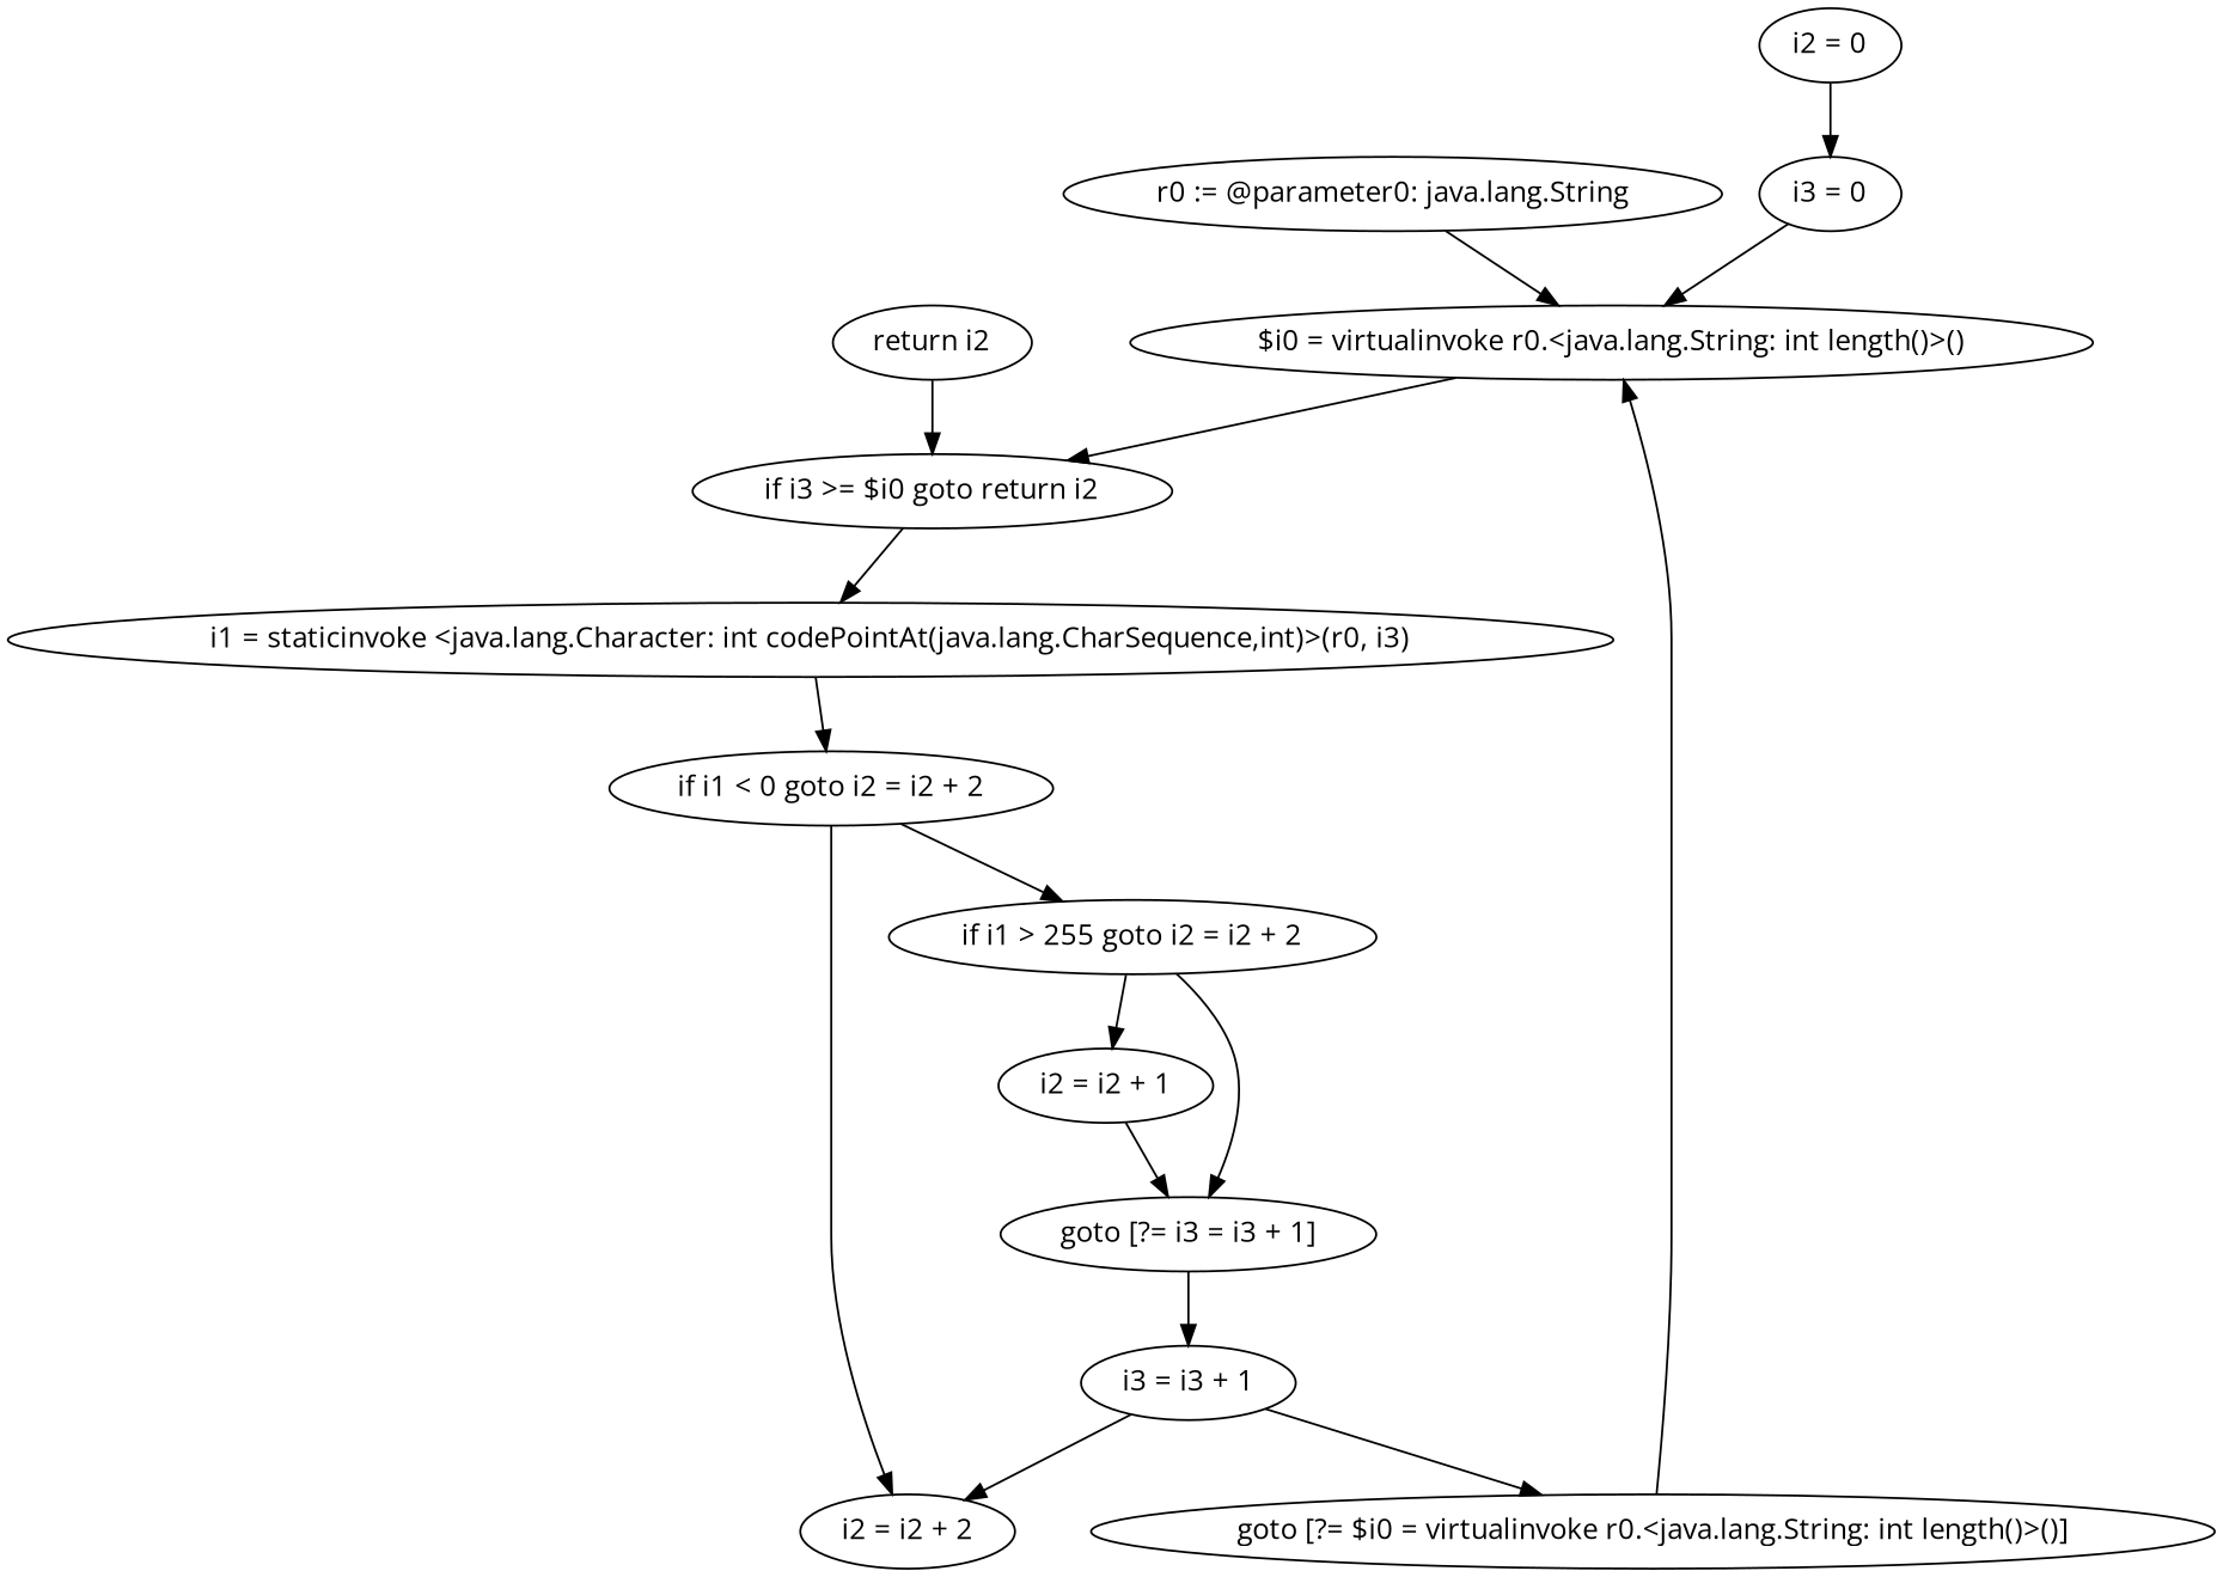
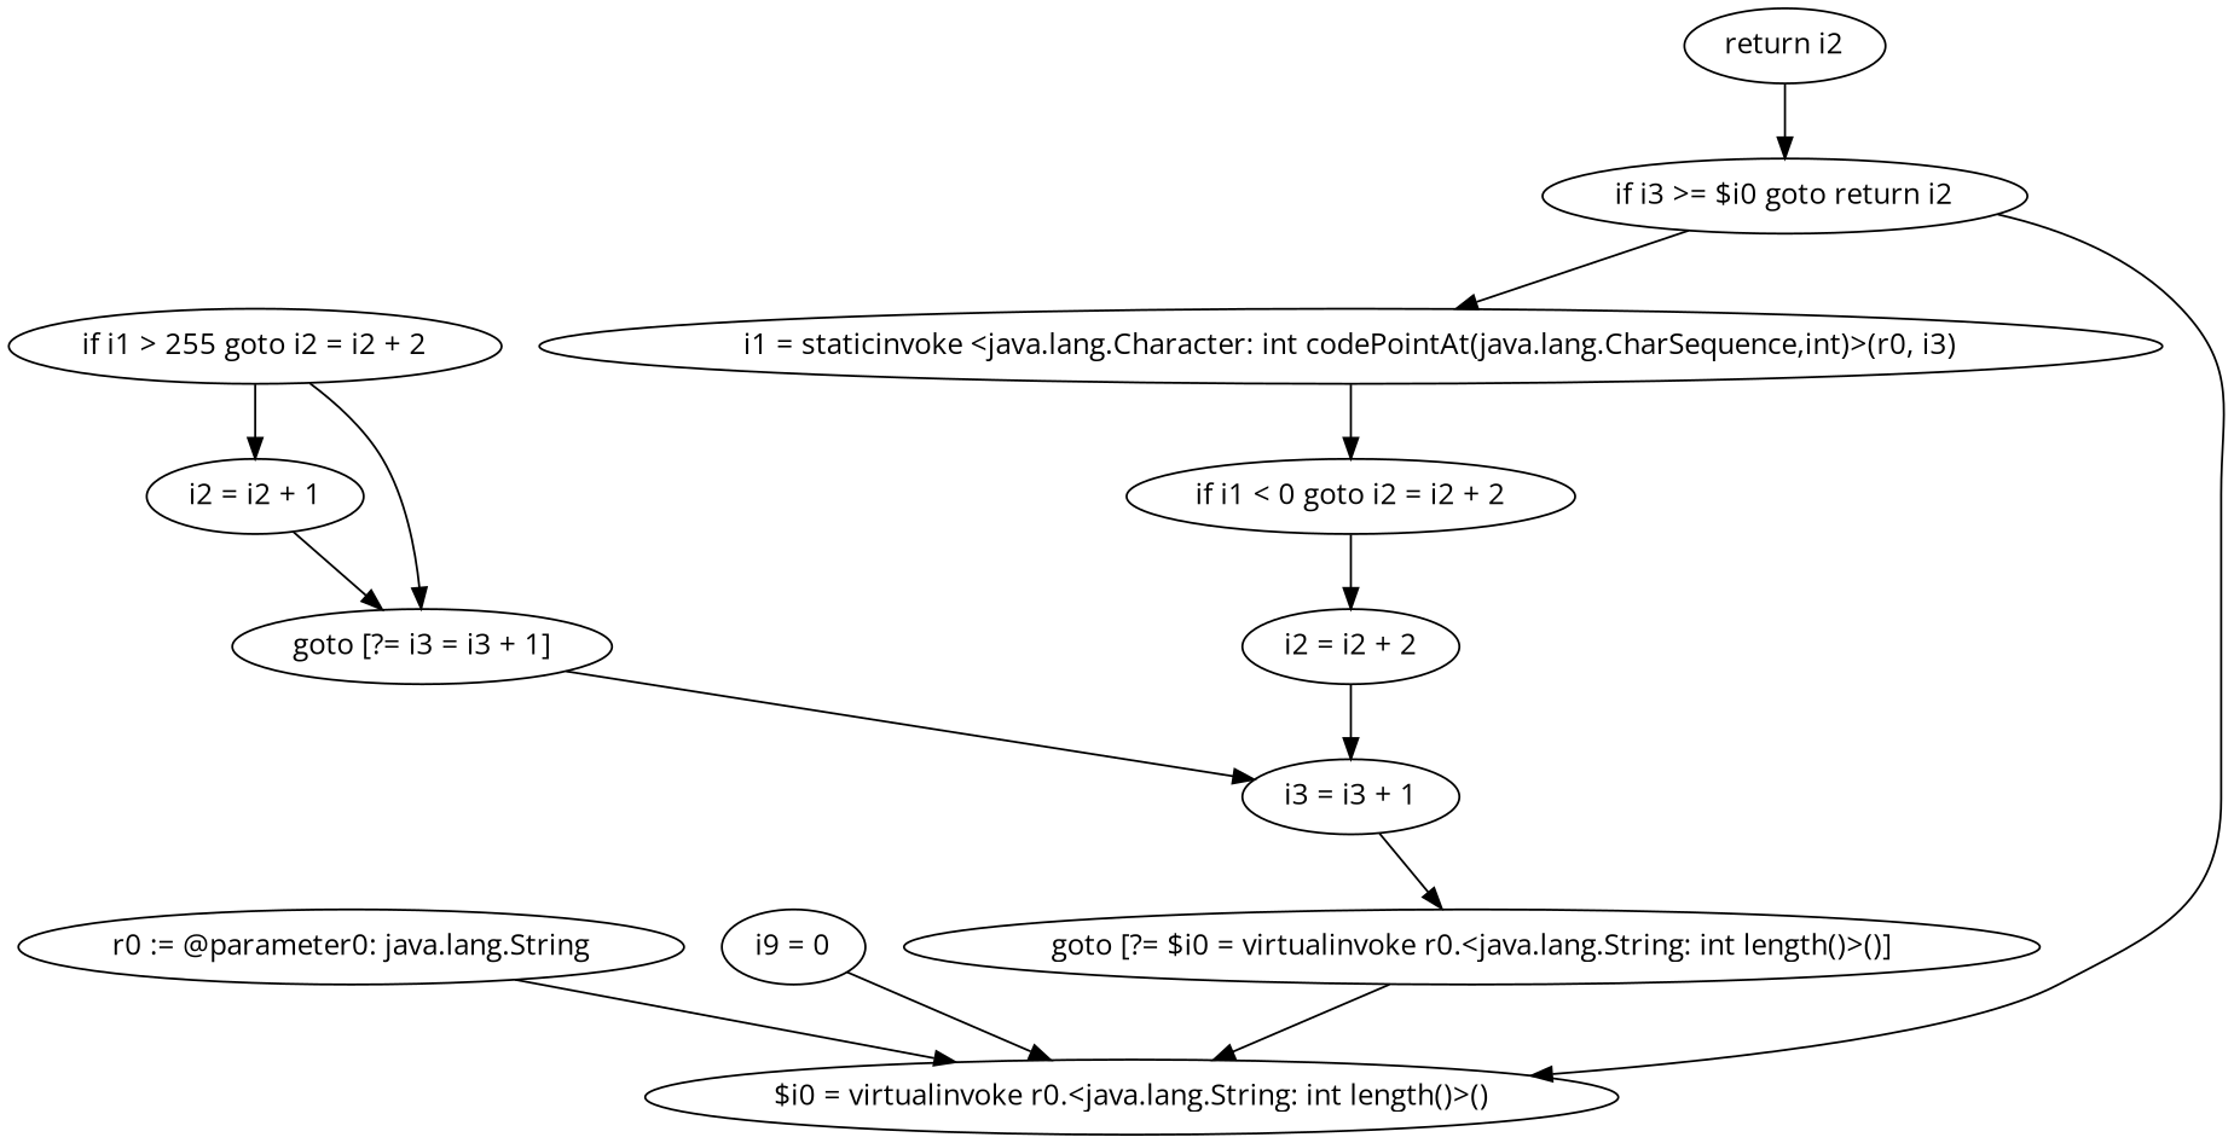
  digraph {
    fontname="Open Sans"
    node [fontname="Open Sans"]
    edge [fontname="Open Sans"]
    "r0 := @parameter0: java.lang.String"
    "$i0 = virtualinvoke r0.<java.lang.String: int length()>()"
-   "i2 = 0"
-   "i3 = 0"
+   "i3 = 0" [label="i9 = 0"]
    "if i3 >= $i0 goto return i2"
    "i1 = staticinvoke <java.lang.Character: int codePointAt(java.lang.CharSequence,int)>(r0, i3)"
    "if i1 < 0 goto i2 = i2 + 2"
    "return i2"
    "if i1 > 255 goto i2 = i2 + 2"
    "i2 = i2 + 2"
    "i2 = i2 + 1"
    "goto [?= i3 = i3 + 1]"
    "i3 = i3 + 1"
    "goto [?= $i0 = virtualinvoke r0.<java.lang.String: int length()>()]"
    "r0 := @parameter0: java.lang.String" -> "$i0 = virtualinvoke r0.<java.lang.String: int length()>()"
-   "$i0 = virtualinvoke r0.<java.lang.String: int length()>()" -> "if i3 >= $i0 goto return i2"
-   "i2 = 0" -> "i3 = 0"
+   "if i3 >= $i0 goto return i2" -> "$i0 = virtualinvoke r0.<java.lang.String: int length()>()"
    "i3 = 0" -> "$i0 = virtualinvoke r0.<java.lang.String: int length()>()"
    "if i3 >= $i0 goto return i2" -> "i1 = staticinvoke <java.lang.Character: int codePointAt(java.lang.CharSequence,int)>(r0, i3)"
    "i1 = staticinvoke <java.lang.Character: int codePointAt(java.lang.CharSequence,int)>(r0, i3)" -> "if i1 < 0 goto i2 = i2 + 2"
-   "if i1 < 0 goto i2 = i2 + 2" -> "if i1 > 255 goto i2 = i2 + 2"
    "if i1 < 0 goto i2 = i2 + 2" -> "i2 = i2 + 2"
    "return i2" -> "if i3 >= $i0 goto return i2"
    "if i1 > 255 goto i2 = i2 + 2" -> "i2 = i2 + 1"
    "if i1 > 255 goto i2 = i2 + 2" -> "goto [?= i3 = i3 + 1]"
-   "i3 = i3 + 1" -> "i2 = i2 + 2"
+   "i2 = i2 + 2" -> "i3 = i3 + 1"
    "i2 = i2 + 1" -> "goto [?= i3 = i3 + 1]"
    "goto [?= i3 = i3 + 1]" -> "i3 = i3 + 1"
    "i3 = i3 + 1" -> "goto [?= $i0 = virtualinvoke r0.<java.lang.String: int length()>()]"
    "goto [?= $i0 = virtualinvoke r0.<java.lang.String: int length()>()]" -> "$i0 = virtualinvoke r0.<java.lang.String: int length()>()"
  }
